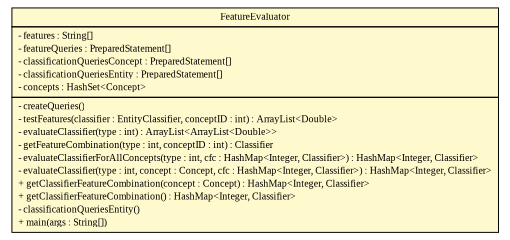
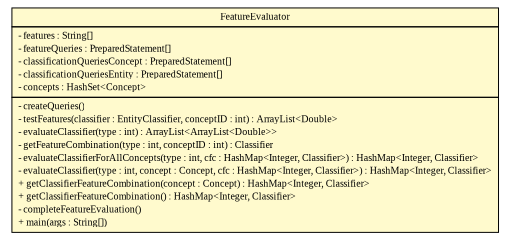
  digraph {
    nodesep=0.25
    ranksep=0.5
    fontname="Liberation Serif"
-   n1 [fontcolor=black fontname="Liberation Serif" fontsize=10.0 label=<<table title="tud.iir.classification.FeatureEvaluator" border="0" cellborder="1" cellspacing="0" cellpadding="2" port="p" bgcolor="lemonChiffon" href="./FeatureEvaluator.html"> 		<tr><td><table border="0" cellspacing="0" cellpadding="1"> <tr><td align="center" balign="center"> FeatureEvaluator </td></tr> 		</table></td></tr> 		<tr><td><table border="0" cellspacing="0" cellpadding="1"> <tr><td align="left" balign="left"> - features : String[] </td></tr> <tr><td align="left" balign="left"> - featureQueries : PreparedStatement[] </td></tr> <tr><td align="left" balign="left"> - classificationQueriesConcept : PreparedStatement[] </td></tr> <tr><td align="left" balign="left"> - classificationQueriesEntity : PreparedStatement[] </td></tr> <tr><td align="left" balign="left"> - concepts : HashSet&lt;Concept&gt; </td></tr> 		</table></td></tr> 		<tr><td><table border="0" cellspacing="0" cellpadding="1"> <tr><td align="left" balign="left"> - createQueries() </td></tr> <tr><td align="left" balign="left"> - testFeatures(classifier : EntityClassifier, conceptID : int) : ArrayList&lt;Double&gt; </td></tr> <tr><td align="left" balign="left"> - evaluateClassifier(type : int) : ArrayList&lt;ArrayList&lt;Double&gt;&gt; </td></tr> <tr><td align="left" balign="left"> - getFeatureCombination(type : int, conceptID : int) : Classifier </td></tr> <tr><td align="left" balign="left"> - evaluateClassifierForAllConcepts(type : int, cfc : HashMap&lt;Integer, Classifier&gt;) : HashMap&lt;Integer, Classifier&gt; </td></tr> <tr><td align="left" balign="left"> - evaluateClassifier(type : int, concept : Concept, cfc : HashMap&lt;Integer, Classifier&gt;) : HashMap&lt;Integer, Classifier&gt; </td></tr> <tr><td align="left" balign="left"> + getClassifierFeatureCombination(concept : Concept) : HashMap&lt;Integer, Classifier&gt; </td></tr> <tr><td align="left" balign="left"> + getClassifierFeatureCombination() : HashMap&lt;Integer, Classifier&gt; </td></tr> <tr><td align="left" balign="left"> - classificationQueriesEntity() </td></tr> <tr><td align="left" balign="left"> + main(args : String[]) </td></tr> 		</table></td></tr> 		</table>> shape=plaintext]
+   n1 [fontcolor=black fontname="Liberation Serif" fontsize=10.0 label=<<table title="tud.iir.classification.FeatureEvaluator" border="0" cellborder="1" cellspacing="0" cellpadding="2" port="p" bgcolor="lemonChiffon" href="./FeatureEvaluator.html"> 		<tr><td><table border="0" cellspacing="0" cellpadding="1"> <tr><td align="center" balign="center"> FeatureEvaluator </td></tr> 		</table></td></tr> 		<tr><td><table border="0" cellspacing="0" cellpadding="1"> <tr><td align="left" balign="left"> - features : String[] </td></tr> <tr><td align="left" balign="left"> - featureQueries : PreparedStatement[] </td></tr> <tr><td align="left" balign="left"> - classificationQueriesConcept : PreparedStatement[] </td></tr> <tr><td align="left" balign="left"> - classificationQueriesEntity : PreparedStatement[] </td></tr> <tr><td align="left" balign="left"> - concepts : HashSet&lt;Concept&gt; </td></tr> 		</table></td></tr> 		<tr><td><table border="0" cellspacing="0" cellpadding="1"> <tr><td align="left" balign="left"> - createQueries() </td></tr> <tr><td align="left" balign="left"> - testFeatures(classifier : EntityClassifier, conceptID : int) : ArrayList&lt;Double&gt; </td></tr> <tr><td align="left" balign="left"> - evaluateClassifier(type : int) : ArrayList&lt;ArrayList&lt;Double&gt;&gt; </td></tr> <tr><td align="left" balign="left"> - getFeatureCombination(type : int, conceptID : int) : Classifier </td></tr> <tr><td align="left" balign="left"> - evaluateClassifierForAllConcepts(type : int, cfc : HashMap&lt;Integer, Classifier&gt;) : HashMap&lt;Integer, Classifier&gt; </td></tr> <tr><td align="left" balign="left"> - evaluateClassifier(type : int, concept : Concept, cfc : HashMap&lt;Integer, Classifier&gt;) : HashMap&lt;Integer, Classifier&gt; </td></tr> <tr><td align="left" balign="left"> + getClassifierFeatureCombination(concept : Concept) : HashMap&lt;Integer, Classifier&gt; </td></tr> <tr><td align="left" balign="left"> + getClassifierFeatureCombination() : HashMap&lt;Integer, Classifier&gt; </td></tr> <tr><td align="left" balign="left"> - completeFeatureEvaluation() </td></tr> <tr><td align="left" balign="left"> + main(args : String[]) </td></tr> 		</table></td></tr> 		</table>> shape=plaintext]
  }
